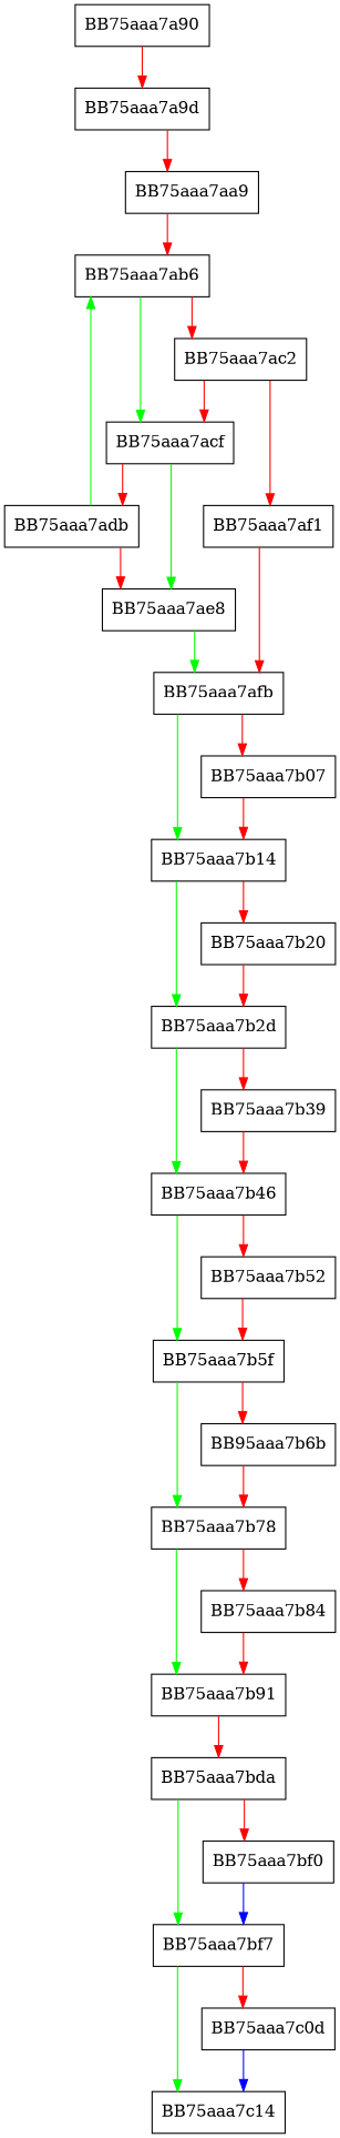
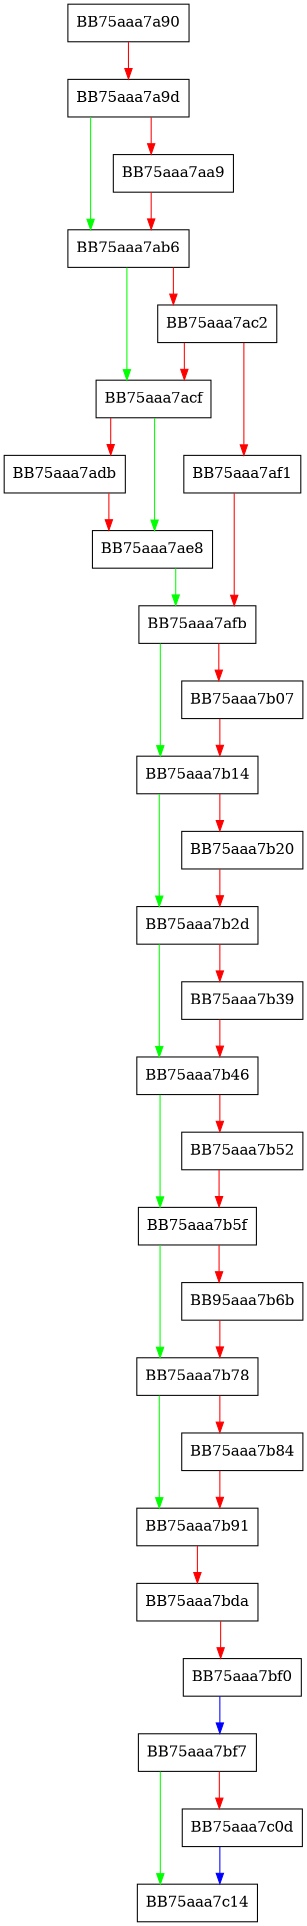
  digraph {
    splines=ortho
    node [shape=box]
    edge [color=red]
    BB75aaa7a9d
    BB75aaa7ab6
    BB75aaa7aa9
    BB75aaa7a90
    BB75aaa7acf
    BB75aaa7ac2
    BB75aaa7ae8
    BB75aaa7adb
    BB75aaa7af1
    BB75aaa7afb
    BB75aaa7b14
    BB75aaa7b07
    BB75aaa7b2d
    BB75aaa7b20
    BB75aaa7b46
    BB75aaa7b39
    BB75aaa7b5f
    BB75aaa7b52
    BB75aaa7b78
    n20 [label=BB95aaa7b6b]
    BB75aaa7b91
    BB75aaa7b84
    BB75aaa7bda
    BB75aaa7bf7
    BB75aaa7bf0
    BB75aaa7c14
    BB75aaa7c0d
-   BB75aaa7adb -> BB75aaa7ab6 [color=green]
+   BB75aaa7a9d -> BB75aaa7ab6 [color=green]
    BB75aaa7a9d -> BB75aaa7aa9
    BB75aaa7ab6 -> BB75aaa7acf [color=green]
    BB75aaa7ab6 -> BB75aaa7ac2
    BB75aaa7aa9 -> BB75aaa7ab6
    BB75aaa7a90 -> BB75aaa7a9d
    BB75aaa7acf -> BB75aaa7ae8 [color=green]
    BB75aaa7acf -> BB75aaa7adb
    BB75aaa7ac2 -> BB75aaa7acf
    BB75aaa7ac2 -> BB75aaa7af1
    BB75aaa7ae8 -> BB75aaa7afb [color=green]
    BB75aaa7adb -> BB75aaa7ae8
    BB75aaa7af1 -> BB75aaa7afb
    BB75aaa7afb -> BB75aaa7b14 [color=green]
    BB75aaa7afb -> BB75aaa7b07
    BB75aaa7b14 -> BB75aaa7b2d [color=green]
    BB75aaa7b14 -> BB75aaa7b20
    BB75aaa7b07 -> BB75aaa7b14
    BB75aaa7b2d -> BB75aaa7b46 [color=green]
    BB75aaa7b2d -> BB75aaa7b39
    BB75aaa7b20 -> BB75aaa7b2d
    BB75aaa7b46 -> BB75aaa7b5f [color=green]
    BB75aaa7b46 -> BB75aaa7b52
    BB75aaa7b39 -> BB75aaa7b46
    BB75aaa7b5f -> BB75aaa7b78 [color=green]
    BB75aaa7b5f -> n20
    BB75aaa7b52 -> BB75aaa7b5f
    BB75aaa7b78 -> BB75aaa7b91 [color=green]
    BB75aaa7b78 -> BB75aaa7b84
    n20 -> BB75aaa7b78
    BB75aaa7b91 -> BB75aaa7bda
    BB75aaa7b84 -> BB75aaa7b91
-   BB75aaa7bda -> BB75aaa7bf7 [color=green]
    BB75aaa7bda -> BB75aaa7bf0
    BB75aaa7bf7 -> BB75aaa7c14 [color=green]
    BB75aaa7bf7 -> BB75aaa7c0d
    BB75aaa7bf0 -> BB75aaa7bf7 [color=blue]
    BB75aaa7c0d -> BB75aaa7c14 [color=blue]
  }
